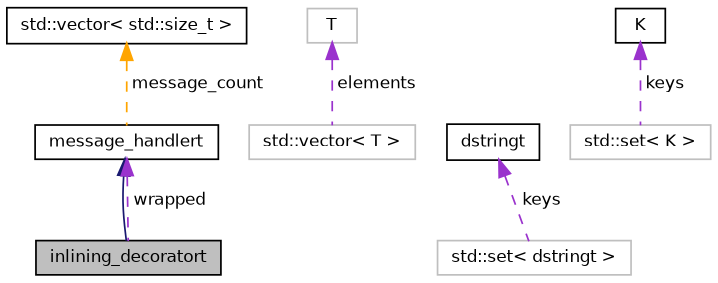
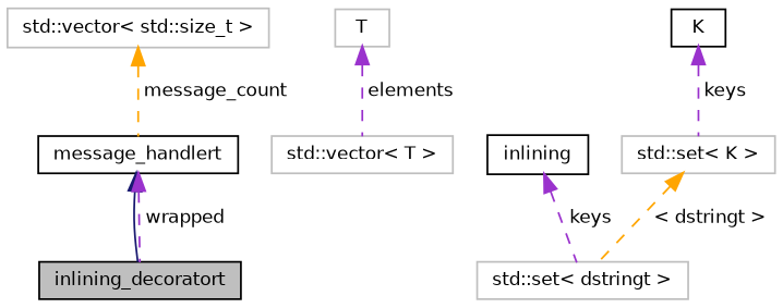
  digraph {
    node [color=grey75 fontname=Helvetica fontsize=10 shape=record]
    edge [color=darkorchid3 dir=back fontname=Helvetica fontsize=10 labelfontname=Helvetica labelfontsize=10 style=dashed]
    n1 [color=black fillcolor=grey75 fontcolor=black height=0.2 label=inlining_decoratort style=filled width=0.4]
    n2 [color=black height=0.2 label=message_handlert width=0.4]
-   n3 [color=black height=0.2 label="std::vector\< std::size_t \>" width=0.4]
+   n3 [height=0.2 label="std::vector\< std::size_t \>" width=0.4]
    n4 [height=0.2 label="std::vector\< T \>" width=0.4]
    n5 [height=0.2 label=T width=0.4]
    n6 [height=0.2 label="std::set\< dstringt \>" width=0.4]
-   n7 [color=black height=0.2 label=dstringt width=0.4]
+   n7 [color=black height=0.2 label=inlining width=0.4]
    n8 [height=0.2 label="std::set\< K \>" width=0.4]
    n9 [color=black height=0.2 label=K width=0.4]
    n2 -> n1 [color=midnightblue style=solid]
    n2 -> n1 [label=" wrapped"]
    n3 -> n2 [color=orange label=" message_count"]
    n5 -> n4 [label=" elements"]
    n7 -> n6 [label=" keys"]
+   n8 -> n6 [color=orange label=" \< dstringt \>"]
    n9 -> n8 [label=" keys"]
  }
